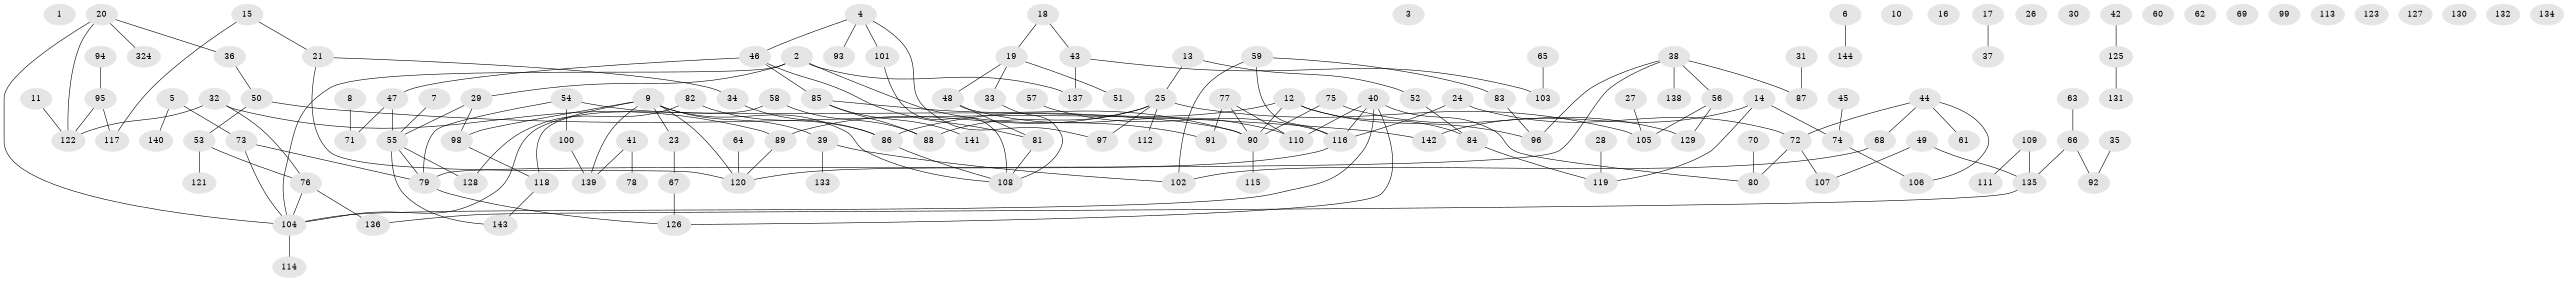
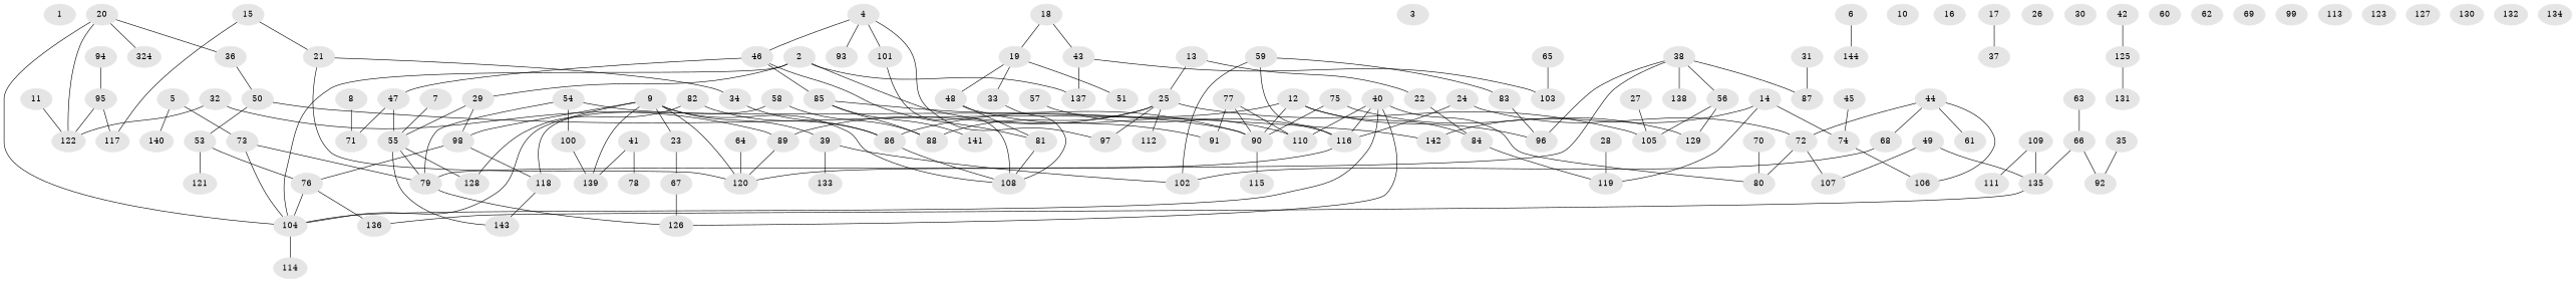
  graph {
    node [color=gray90 style=filled]
    1
    2
    29
    91
    104
    137
    55
    98
    114
    3
    4
    46
    93
    97
    101
    47
    85
    81
    108
    5
    73
    140
    79
    6
    144
    7
    128
    143
    8
    71
    9
    23
    39
    120
    139
    67
    102
    133
    118
    10
    11
    122
    12
    84
    86
    90
    96
    119
    115
    13
-   22 [label=52]
+   22
    25
    88
    89
    105
    112
    14
    74
    142
    106
    15
    21
    117
    34
    16
    17
    37
    18
    19
    43
    33
    48
    51
    38
    87
    56
    138
    103
    110
    20
    36
    n82 [label=324]
    50
    126
    24
    72
    116
    80
    107
    26
    27
    28
    30
    31
    32
    76
    136
    35
    92
    53
    129
    40
    41
    78
    42
    125
    131
    44
    61
    68
    45
    141
    49
    135
    121
    54
    100
    57
    58
    59
    83
    60
    62
    63
    66
    64
    65
    69
    70
    75
    77
    82
    94
    95
    99
    109
    111
    113
    123
    127
    130
    132
    134
    2 -- 29
    2 -- 91
    2 -- 104
    2 -- 137
    29 -- 55
    29 -- 98
    104 -- 114
    55 -- 79
    55 -- 128
    55 -- 143
    98 -- 118
    4 -- 46
    4 -- 93
    4 -- 97
    4 -- 101
    46 -- 47
    46 -- 85
    46 -- 81
    101 -- 108
    47 -- 55
    47 -- 71
    85 -- 90
    85 -- 88
    85 -- 141
    81 -- 108
    5 -- 73
    5 -- 140
    73 -- 104
    73 -- 79
    79 -- 126
    6 -- 144
    7 -- 55
    8 -- 71
    9 -- 104
    9 -- 98
    9 -- 108
    9 -- 23
    9 -- 39
    9 -- 120
    9 -- 139
    23 -- 67
    39 -- 102
    39 -- 133
    67 -- 126
    118 -- 143
    11 -- 122
    12 -- 84
    12 -- 86
    12 -- 90
    12 -- 96
    84 -- 119
    86 -- 108
    90 -- 115
    13 -- 22
    13 -- 25
    22 -- 84
    25 -- 97
    25 -- 88
    25 -- 89
    25 -- 105
    25 -- 112
    89 -- 120
    14 -- 119
    14 -- 74
    14 -- 142
    74 -- 106
    15 -- 21
    15 -- 117
    21 -- 120
    21 -- 34
    34 -- 86
    17 -- 37
    18 -- 19
    18 -- 43
    19 -- 33
    19 -- 48
    19 -- 51
    43 -- 137
    43 -- 103
    33 -- 108
    48 -- 81
    48 -- 110
    38 -- 79
    38 -- 96
    38 -- 87
    38 -- 56
    38 -- 138
    56 -- 105
    56 -- 129
    20 -- 104
    20 -- 122
    20 -- 36
    20 -- n82
    36 -- 50
    50 -- 142
    50 -- 53
    24 -- 72
    24 -- 116
    72 -- 80
    72 -- 107
    116 -- 120
    27 -- 105
    28 -- 119
    31 -- 87
    32 -- 122
    32 -- 89
-   32 -- 76
+   98 -- 76
    76 -- 104
    76 -- 136
    35 -- 92
    53 -- 76
    53 -- 121
    40 -- 104
    40 -- 110
    40 -- 126
    40 -- 116
    40 -- 80
    41 -- 139
    41 -- 78
    42 -- 125
    125 -- 131
    44 -- 106
    44 -- 72
    44 -- 61
    44 -- 68
    68 -- 102
    45 -- 74
    49 -- 107
    49 -- 135
    135 -- 136
    54 -- 79
    54 -- 90
    54 -- 100
    100 -- 139
    57 -- 116
    58 -- 118
    58 -- 88
    59 -- 102
    59 -- 116
    59 -- 83
    83 -- 96
    63 -- 66
    66 -- 92
    66 -- 135
    64 -- 120
    65 -- 103
    70 -- 80
    75 -- 90
    75 -- 129
    77 -- 91
    77 -- 90
    77 -- 110
    82 -- 128
    82 -- 86
    94 -- 95
    95 -- 122
    95 -- 117
    109 -- 135
    109 -- 111
  }
